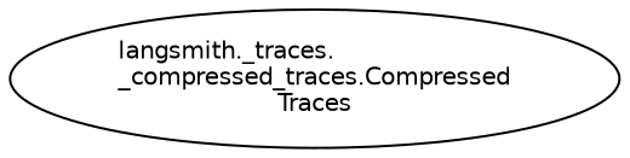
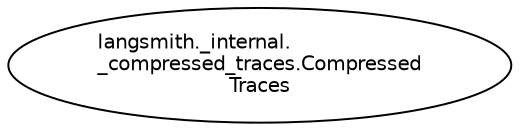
  digraph {
    rankdir=LR
-   n1 [color=black fillcolor=white fontname=Helvetica fontsize=10 height=0.2 label="langsmith._traces.\l_compressed_traces.Compressed\lTraces" shape=ellipse style=filled width=0.4]
+   n1 [color=black fillcolor=white fontname=Helvetica fontsize=10 height=0.2 label="langsmith._internal.\l_compressed_traces.Compressed\lTraces" shape=ellipse style=filled width=0.4]
  }
